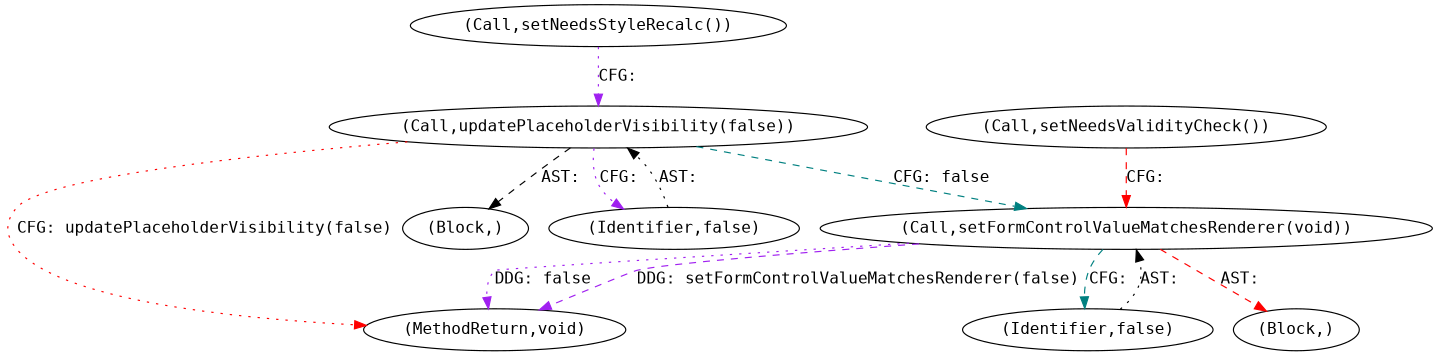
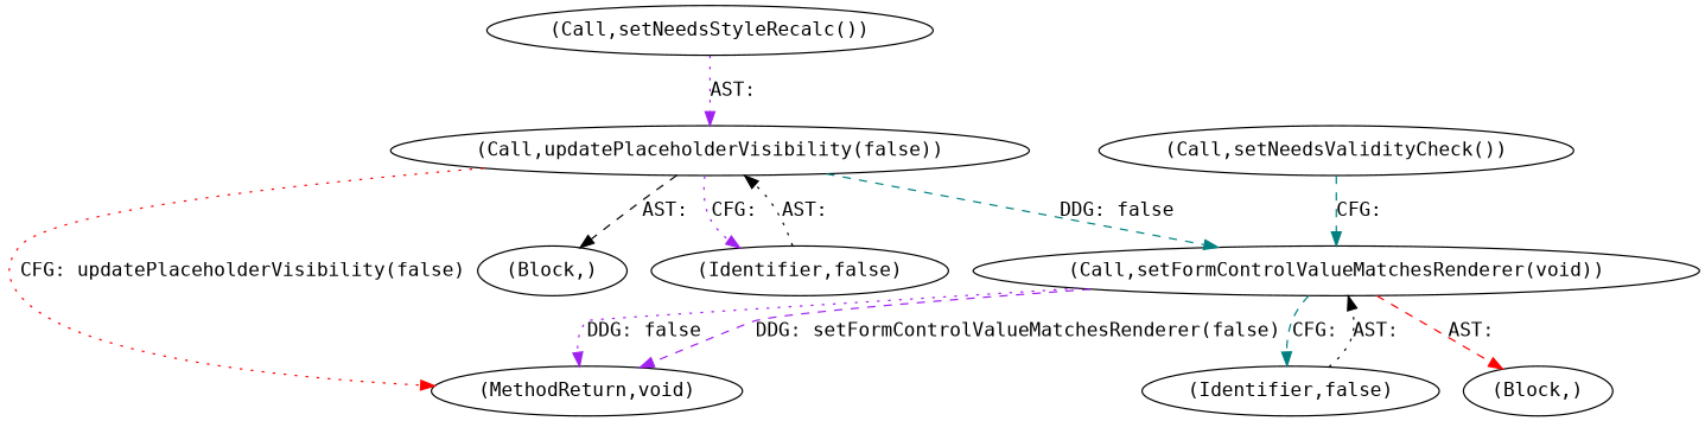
  digraph {
    fontname="DejaVu Sans Mono"
    node [fontname="DejaVu Sans Mono"]
    edge [color=purple fontname="DejaVu Sans Mono" style=dashed]
    n1 [label="(Call,updatePlaceholderVisibility(false))"]
    n2 [label="(Call,setFormControlValueMatchesRenderer(void))"]
    n3 [label="(Block,)"]
    n4 [label="(Identifier,false)"]
    n5 [label="(MethodReturn,void)"]
    n6 [label="(Identifier,false)"]
    n7 [label="(Block,)"]
    n8 [label="(Call,setNeedsStyleRecalc())"]
    n9 [label="(Call,setNeedsValidityCheck())"]
-   n1 -> n2 [color=teal label="CFG: false"]
+   n1 -> n2 [color=teal label="DDG: false"]
    n1 -> n3 [color=black label="AST: "]
    n1 -> n4 [label="CFG: " style=dotted]
    n1 -> n5 [color=red label="CFG: updatePlaceholderVisibility(false)" style=dotted]
    n2 -> n5 [label="DDG: setFormControlValueMatchesRenderer(false)"]
    n2 -> n5 [label="DDG: false" style=dotted]
    n2 -> n6 [color=teal label="CFG: "]
    n2 -> n7 [color=red label="AST: "]
    n4 -> n1 [color=black label="AST: " style=dotted]
    n6 -> n2 [color=black label="AST: " style=dotted]
-   n8 -> n1 [label="CFG: " style=dotted]
-   n9 -> n2 [color=red label="CFG: "]
+   n8 -> n1 [label="AST: " style=dotted]
+   n9 -> n2 [color=teal label="CFG: "]
  }
